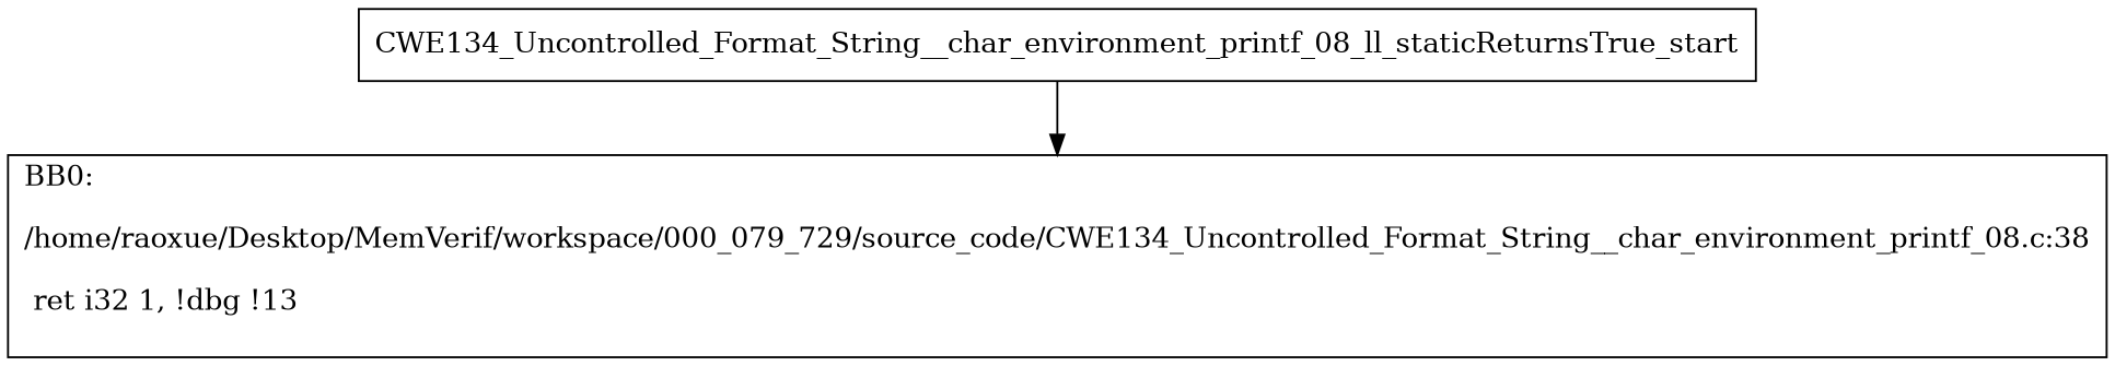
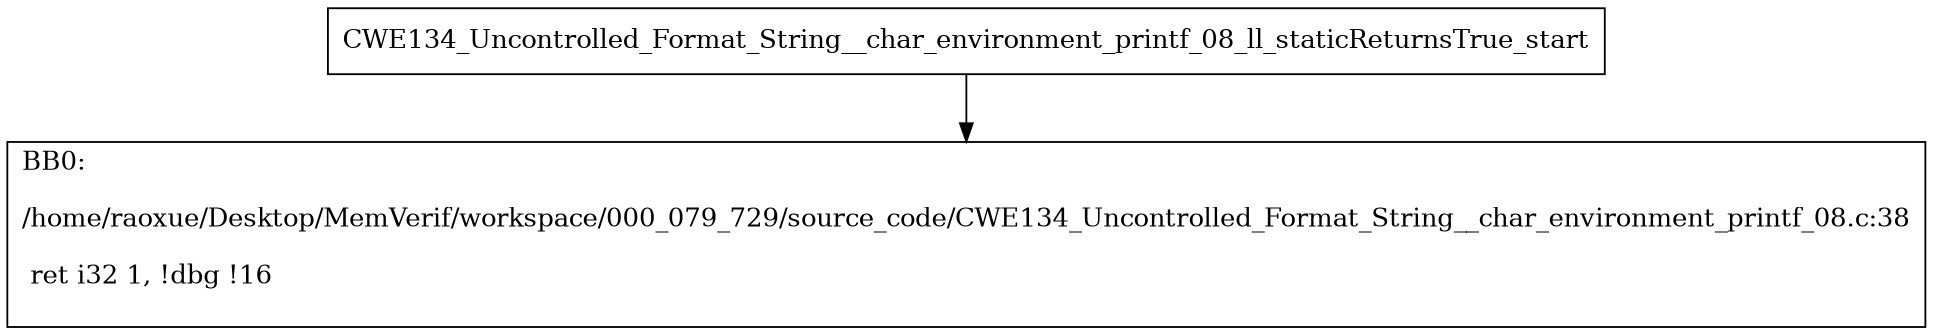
  digraph {
    node [shape=record]
    n1 [label="{CWE134_Uncontrolled_Format_String__char_environment_printf_08_ll_staticReturnsTrue_start}"]
-   n2 [label="{BB0:\l\l/home/raoxue/Desktop/MemVerif/workspace/000_079_729/source_code/CWE134_Uncontrolled_Format_String__char_environment_printf_08.c:38\l\n  ret i32 1, !dbg !13\l\n}"]
+   n2 [label="{BB0:\l\l/home/raoxue/Desktop/MemVerif/workspace/000_079_729/source_code/CWE134_Uncontrolled_Format_String__char_environment_printf_08.c:38\l\n  ret i32 1, !dbg !16\l\n}"]
    n1 -> n2
  }
